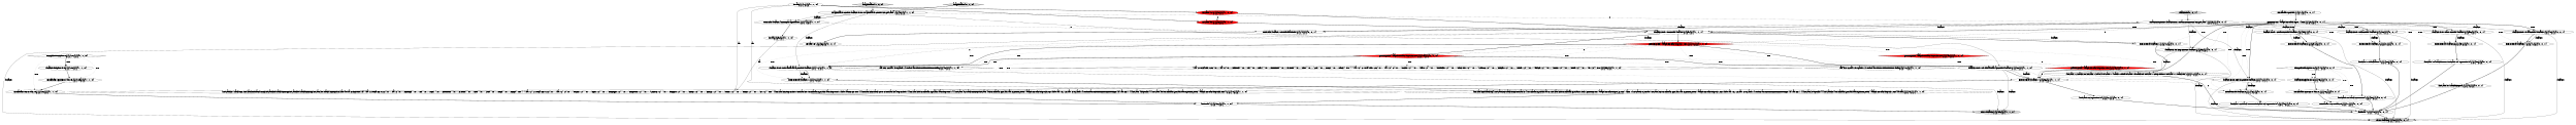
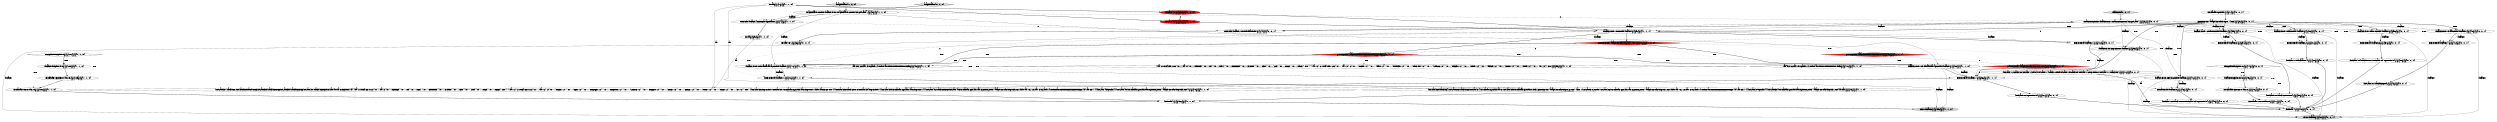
  digraph {
    node [fillcolor=white shape=ellipse style=filled]
    edge [style=bold]
    n1 [label="_localctx = new ThrowContext(_localctx)@@@56@@@['0', '0', '1']"]
    n2 [fillcolor=lightgray label="return _localctx@@@82@@@['0', '0', '1']"]
    n3 [label="enterOuterAlt(_localctx,6)@@@57@@@['0', '0', '1']"]
    n4 [label="{setState(184)match(THROW)setState(185)expression(0)}@@@58@@@['0', '0', '1']"]
    n5 [label="{setState(182)match(RETURN)setState(183)expression(0)}@@@49@@@['0', '0', '1']"]
    n6 [label="{exitRule()}@@@79@@@['0', '0', '1']"]
    n7 [fillcolor=red label="getInterpreter().adaptivePredict(_input,36,_ctx)@@@10@@@['0', '1', '0']" shape=diamond]
    n8 [label="enterOuterAlt(_localctx,1)@@@12@@@['1', '1', '0']"]
    n9 [label="_alt != 2 && _alt != org.antlr.v4.runtime.atn.ATN.INVALID_ALT_NUMBER@@@40@@@['1', '1', '0']" shape=diamond]
    n10 [label="_localctx = new NewinitializedarrayContext(_localctx)@@@68@@@['1', '1', '0']"]
    n11 [fillcolor=red label="getInterpreter().adaptivePredict(_input,32,_ctx)@@@43@@@['0', '1', '0']" shape=diamond]
    n12 [label="_alt != 2 && _alt != org.antlr.v4.runtime.atn.ATN.INVALID_ALT_NUMBER@@@110@@@['1', '1', '0']" shape=diamond]
    n13 [label="_localctx = new NewstandardarrayContext(_localctx)@@@11@@@['1', '1', '0']"]
    n14 [label="enterOuterAlt(_localctx,7)@@@66@@@['1', '1', '1']"]
    n15 [label="(((_la) & ~0x3f) == 0 && ((1L << _la) & ((1L << LBRACE) | (1L << LP) | (1L << NEW) | (1L << BOOLNOT) | (1L << BWNOT) | (1L << ADD) | (1L << SUB) | (1L << INCR) | (1L << DECR))) != 0) || ((((_la - 72)) & ~0x3f) == 0 && ((1L << (_la - 72)) & ((1L << (OCTAL - 72)) | (1L << (HEX - 72)) | (1L << (INTEGER - 72)) | (1L << (DECIMAL - 72)) | (1L << (STRING - 72)) | (1L << (REGEX - 72)) | (1L << (TRUE - 72)) | (1L << (FALSE - 72)) | (1L << (NULL - 72)) | (1L << (TYPE - 72)) | (1L << (ID - 72)))) != 0)@@@83@@@['1', '1', '0']" shape=diamond]
    n16 [label="{setState(368)match(NEW)setState(369)match(TYPE)setState(374)_errHandler.sync(this)_alt = 1setState(385)_errHandler.sync(this)switch (getInterpreter().adaptivePredict(_input,32,_ctx)) {case 1:{setState(378)postdot()setState(382)_errHandler.sync(this)_alt = getInterpreter().adaptivePredict(_input,31,_ctx)while (_alt != 2 && _alt != org.antlr.v4.runtime.atn.ATN.INVALID_ALT_NUMBER) {if (_alt == 1) {{{setState(379)postfix()}}}setState(384)_errHandler.sync(this)_alt = getInterpreter().adaptivePredict(_input,31,_ctx)}}break}@@@13@@@['1', '1', '0']"]
    n17 [fillcolor=lightgray label="return _localctx@@@135@@@['1', '1', '0']"]
    n18 [label="_localctx = new ReturnContext(_localctx)@@@47@@@['0', '0', '1']"]
    n19 [label="_localctx = new DoContext(_localctx)@@@9@@@['1', '1', '1']"]
    n20 [label="{setState(387)match(NEW)setState(388)match(TYPE)setState(389)match(LBRACE)setState(390)match(RBRACE)setState(391)match(LBRACK)setState(400)_la = _input.LA(1)if ((((_la) & ~0x3f) == 0 && ((1L << _la) & ((1L << LBRACE) | (1L << LP) | (1L << NEW) | (1L << BOOLNOT) | (1L << BWNOT) | (1L << ADD) | (1L << SUB) | (1L << INCR) | (1L << DECR))) != 0) || ((((_la - 72)) & ~0x3f) == 0 && ((1L << (_la - 72)) & ((1L << (OCTAL - 72)) | (1L << (HEX - 72)) | (1L << (INTEGER - 72)) | (1L << (DECIMAL - 72)) | (1L << (STRING - 72)) | (1L << (REGEX - 72)) | (1L << (TRUE - 72)) | (1L << (FALSE - 72)) | (1L << (NULL - 72)) | (1L << (TYPE - 72)) | (1L << (ID - 72)))) != 0)) {{setState(392)expression(0)setState(397)_errHandler.sync(this)_la = _input.LA(1)while (_la == COMMA) {{{setState(393)match(COMMA)setState(394)expression(0)}}setState(399)_errHandler.sync(this)_la = _input.LA(1)}}}setState(402)match(RBRACK)setState(406)_errHandler.sync(this)_alt = getInterpreter().adaptivePredict(_input,35,_ctx)while (_alt != 2 && _alt != org.antlr.v4.runtime.atn.ATN.INVALID_ALT_NUMBER) {if (_alt == 1) {{{setState(403)postfix()}}}setState(408)_errHandler.sync(this)_alt = getInterpreter().adaptivePredict(_input,35,_ctx)}}@@@70@@@['1', '1', '0']"]
    n21 [label="{setState(186)expression(0)}@@@67@@@['0', '0', '1']"]
    n22 [label="enterOuterAlt(_localctx,5)@@@48@@@['0', '0', '1']"]
    n23 [label="{exitRule()}@@@132@@@['1', '1', '0']"]
    n24 [label="ArrayinitializerContext _localctx = new ArrayinitializerContext(_ctx,getState())@@@3@@@['1', '1', '0']"]
    n25 [label="enterRule(_localctx,48,RULE_arrayinitializer)@@@4@@@['1', '1', '0']"]
    n26 [label="DstatementContext _localctx = new DstatementContext(_ctx,getState())@@@3@@@['0', '0', '1']"]
    n27 [label="enterRule(_localctx,10,RULE_dstatement)@@@4@@@['0', '0', '1']"]
    n28 [label="int _la@@@5@@@['1', '1', '0']"]
    n29 [label="_localctx = new BreakContext(_localctx)@@@40@@@['0', '0', '1']"]
    n30 [label="_localctx = new ContinueContext(_localctx)@@@33@@@['0', '0', '1']"]
    n31 [label="_localctx = new DeclContext(_localctx)@@@26@@@['0', '0', '1']"]
    n32 [label="_localctx = new ExprContext(_localctx)@@@65@@@['0', '0', '1']"]
    n33 [label="_errHandler.sync(this)@@@7@@@['0', '0', '1']"]
    n34 [label="getInterpreter().adaptivePredict(_input,14,_ctx)@@@8@@@['0', '0', '1']" shape=diamond]
    n35 [label="enterOuterAlt(_localctx,1)@@@10@@@['0', '0', '1']"]
    n36 [label="enterOuterAlt(_localctx,4)@@@41@@@['0', '0', '1']"]
    n37 [label="enterOuterAlt(_localctx,3)@@@34@@@['0', '0', '1']"]
    n38 [label="enterOuterAlt(_localctx,2)@@@27@@@['0', '0', '1']"]
    n39 [label="setState(187)@@@6@@@['0', '0', '1']"]
    n40 [label="_errHandler.recover(this,re)@@@77@@@['0', '0', '1']"]
    n41 [label="_errHandler.reportError(this,re)@@@76@@@['0', '0', '1']"]
    n42 [fillcolor=lightgray label="dstatement['0', '0', '1']" shape=diamond]
    n43 [label="RecognitionException re@@@74@@@['0', '0', '1']" shape=diamond]
    n44 [label="_localctx.exception = re@@@75@@@['0', '0', '1']"]
    n45 [label="{setState(180)match(CONTINUE)}@@@35@@@['0', '0', '1']"]
    n46 [fillcolor=red label="getInterpreter().adaptivePredict(_input,37,_ctx)@@@10@@@['1', '0', '0']" shape=diamond]
    n47 [fillcolor=red label="getInterpreter().adaptivePredict(_input,33,_ctx)@@@43@@@['1', '0', '0']" shape=diamond]
    n48 [label="{setState(172)match(DO)setState(173)block()setState(174)match(WHILE)setState(175)match(LP)setState(176)expression(0)setState(177)match(RP)}@@@11@@@['0', '0', '1']"]
    n49 [label="{setState(181)match(BREAK)}@@@42@@@['0', '0', '1']"]
    n50 [fillcolor=red label="setState(412)@@@8@@@['1', '0', '0']"]
    n51 [fillcolor=red label="setState(409)@@@8@@@['0', '1', '0']"]
    n52 [label="_localctx.exception = re@@@128@@@['1', '1', '0']"]
    n53 [label="_errHandler.reportError(this,re)@@@129@@@['1', '1', '0']"]
    n54 [label="_errHandler.recover(this,re)@@@130@@@['1', '1', '0']"]
    n55 [label="int _alt@@@7@@@['1', '1', '0']"]
    n56 [label="{setState(179)declaration()}@@@28@@@['0', '0', '1']"]
    n57 [label="RecognitionException re@@@127@@@['1', '1', '0']" shape=diamond]
    n58 [fillcolor=lightgray label="arrayinitializer['1', '0', '0']" shape=diamond]
    n59 [fillcolor=lightgray label="arrayinitializer['0', '1', '0']" shape=diamond]
    n1 -> n2 [label=_localctx style=solid]
    n1 -> n3
    n1 -> n3 [label=_localctx style=solid]
    n3 -> n4
    n4 -> n6
    n5 -> n6
    n6 -> n2
    n7 -> n8 [label=true style=dotted]
    n7 -> n9 [label=true style=dotted]
    n7 -> n10
    n7 -> n10 [label=true style=dotted]
    n7 -> n11 [label=true style=dotted]
    n7 -> n12 [label=true style=dotted]
    n7 -> n13
    n7 -> n13 [label=true style=dotted]
    n7 -> n14 [label=true style=dotted]
    n7 -> n15 [label=true style=dotted]
    n8 -> n16
    n10 -> n14
    n10 -> n14 [label=_localctx style=solid]
    n10 -> n17 [label=_localctx style=solid]
    n10 -> n18 [label=0 style=dashed]
    n13 -> n8 [label=_localctx style=solid]
    n13 -> n8
    n13 -> n17 [label=_localctx style=solid]
    n13 -> n19 [label=0 style=dashed]
    n14 -> n20
    n14 -> n21
-   n14 -> n22 [label=0 style=dashed]
+   n14 -> n22 [label=_la style=dashed]
    n16 -> n23
    n18 -> n2 [label=_localctx style=solid]
    n18 -> n22
    n18 -> n22 [label=_localctx style=solid]
    n19 -> n2 [label=_localctx style=solid]
    n19 -> n7
    n19 -> n35
    n19 -> n35 [label=_localctx style=solid]
    n19 -> n46
    n20 -> n23
    n21 -> n6
    n22 -> n5
    n23 -> n17
    n24 -> n10 [label=_localctx style=solid]
    n24 -> n13 [label=_localctx style=solid]
    n24 -> n25 [label=_localctx style=solid]
    n24 -> n25
    n24 -> n26 [label=0 style=dashed]
    n25 -> n27 [label=0 style=dashed]
    n25 -> n28
    n26 -> n1 [label=_localctx style=solid]
    n26 -> n18 [label=_localctx style=solid]
    n26 -> n19 [label=_localctx style=solid]
    n26 -> n27
    n26 -> n27 [label=_localctx style=solid]
    n26 -> n29 [label=_localctx style=solid]
    n26 -> n30 [label=_localctx style=solid]
    n26 -> n31 [label=_localctx style=solid]
    n26 -> n32 [label=_localctx style=solid]
    n27 -> n39
    n28 -> n20 [label=_la style=solid]
    n29 -> n2 [label=_localctx style=solid]
    n29 -> n36
    n29 -> n36 [label=_localctx style=solid]
    n30 -> n2 [label=_localctx style=solid]
    n30 -> n37
    n30 -> n37 [label=_localctx style=solid]
    n31 -> n2 [label=_localctx style=solid]
    n31 -> n38
    n31 -> n38 [label=_localctx style=solid]
    n32 -> n2 [label=_localctx style=solid]
    n32 -> n14 [label=_localctx style=solid]
    n32 -> n14
    n33 -> n34
    n34 -> n1 [label=true style=dotted]
    n34 -> n1
    n34 -> n3 [label=true style=dotted]
    n34 -> n14 [label=true style=dotted]
    n34 -> n18
    n34 -> n18 [label=true style=dotted]
    n34 -> n19 [label=true style=dotted]
    n34 -> n19
    n34 -> n22 [label=true style=dotted]
    n34 -> n29
    n34 -> n29 [label=true style=dotted]
    n34 -> n30
    n34 -> n30 [label=true style=dotted]
    n34 -> n31 [label=true style=dotted]
    n34 -> n31
    n34 -> n32 [label=true style=dotted]
    n34 -> n32
    n34 -> n35 [label=true style=dotted]
    n34 -> n36 [label=true style=dotted]
    n34 -> n37 [label=true style=dotted]
    n34 -> n38 [label=true style=dotted]
    n35 -> n48
    n36 -> n49
    n37 -> n45
    n38 -> n56
    n40 -> n6
    n41 -> n40
    n42 -> n26
    n43 -> n40 [label=true style=dotted]
    n43 -> n41 [label=true style=dotted]
    n43 -> n44
    n43 -> n44 [label=true style=dotted]
    n44 -> n41
    n45 -> n6
    n46 -> n7 [label=0 style=dashed]
    n46 -> n8 [label=true style=dotted]
    n46 -> n9 [label=true style=dotted]
    n46 -> n10 [label=true style=dotted]
    n46 -> n10
    n46 -> n12 [label=true style=dotted]
    n46 -> n13 [label=true style=dotted]
    n46 -> n13
    n46 -> n14 [label=true style=dotted]
    n46 -> n15 [label=true style=dotted]
    n46 -> n34 [label=0 style=dashed]
    n46 -> n47 [label=true style=dotted]
    n47 -> n11 [label=0 style=dashed]
    n48 -> n6
    n49 -> n6
    n50 -> n19
    n50 -> n51 [label=0 style=dashed]
    n51 -> n19
    n52 -> n53
    n53 -> n54
    n54 -> n23
    n55 -> n16 [label=_alt style=solid]
    n55 -> n20 [label=_alt style=solid]
    n55 -> n50
    n55 -> n51
    n56 -> n6
    n57 -> n52 [label=true style=dotted]
    n57 -> n52
    n57 -> n53 [label=true style=dotted]
    n57 -> n54 [label=true style=dotted]
    n58 -> n24
    n59 -> n24
  }
